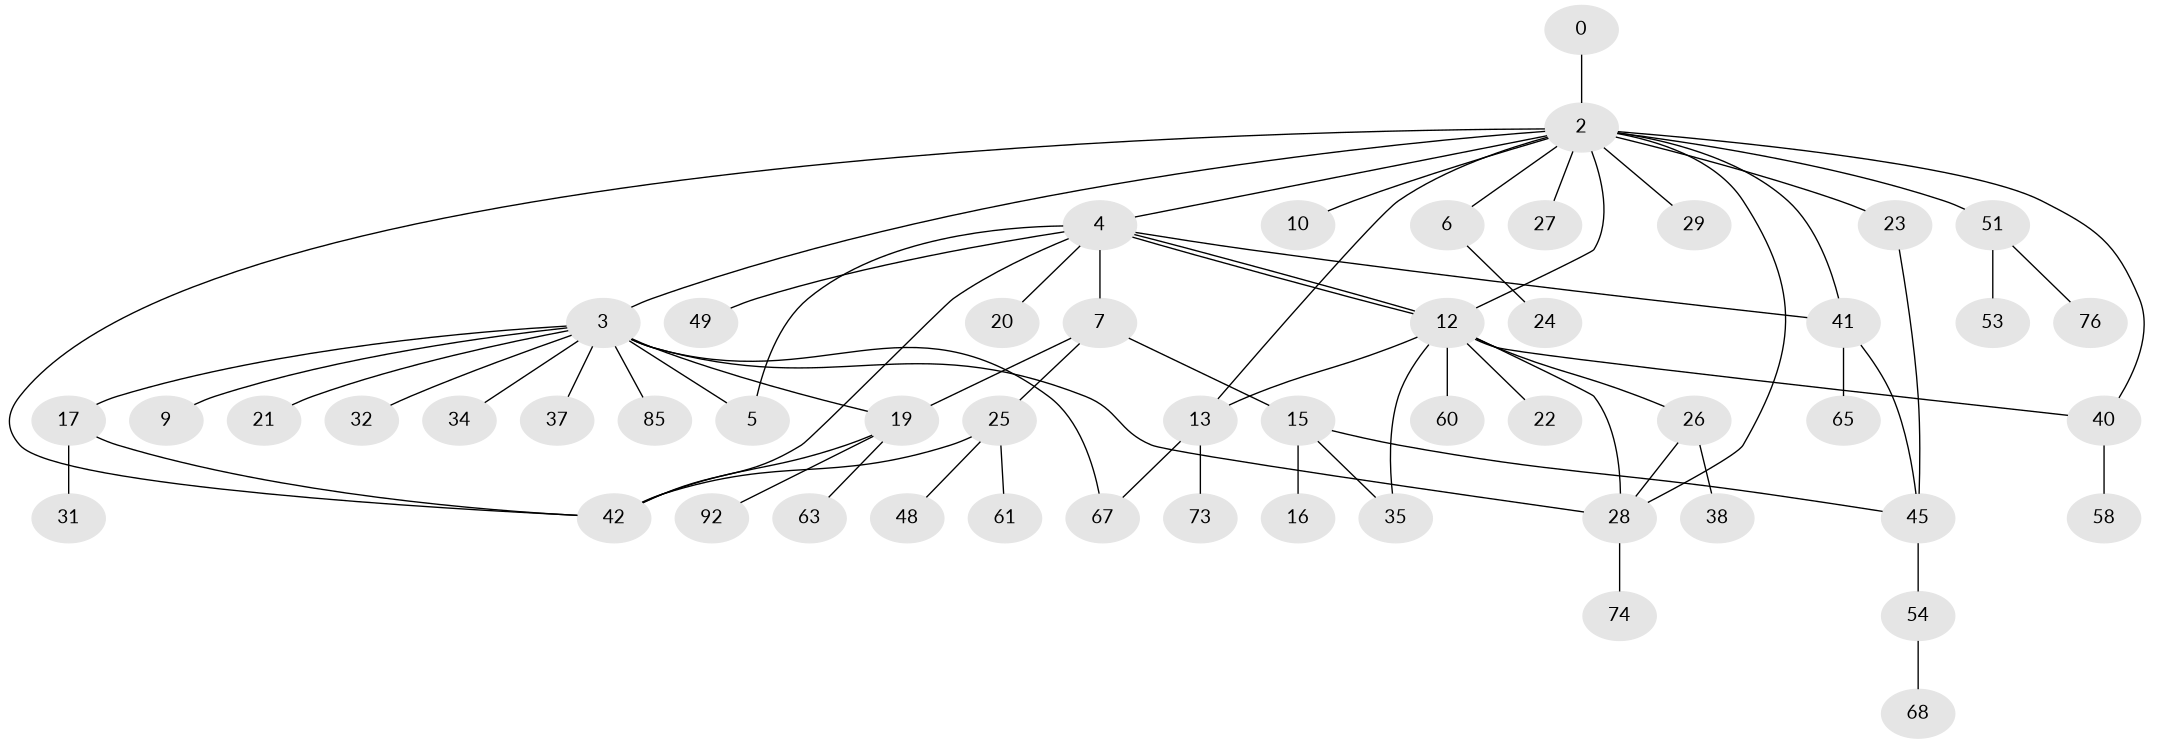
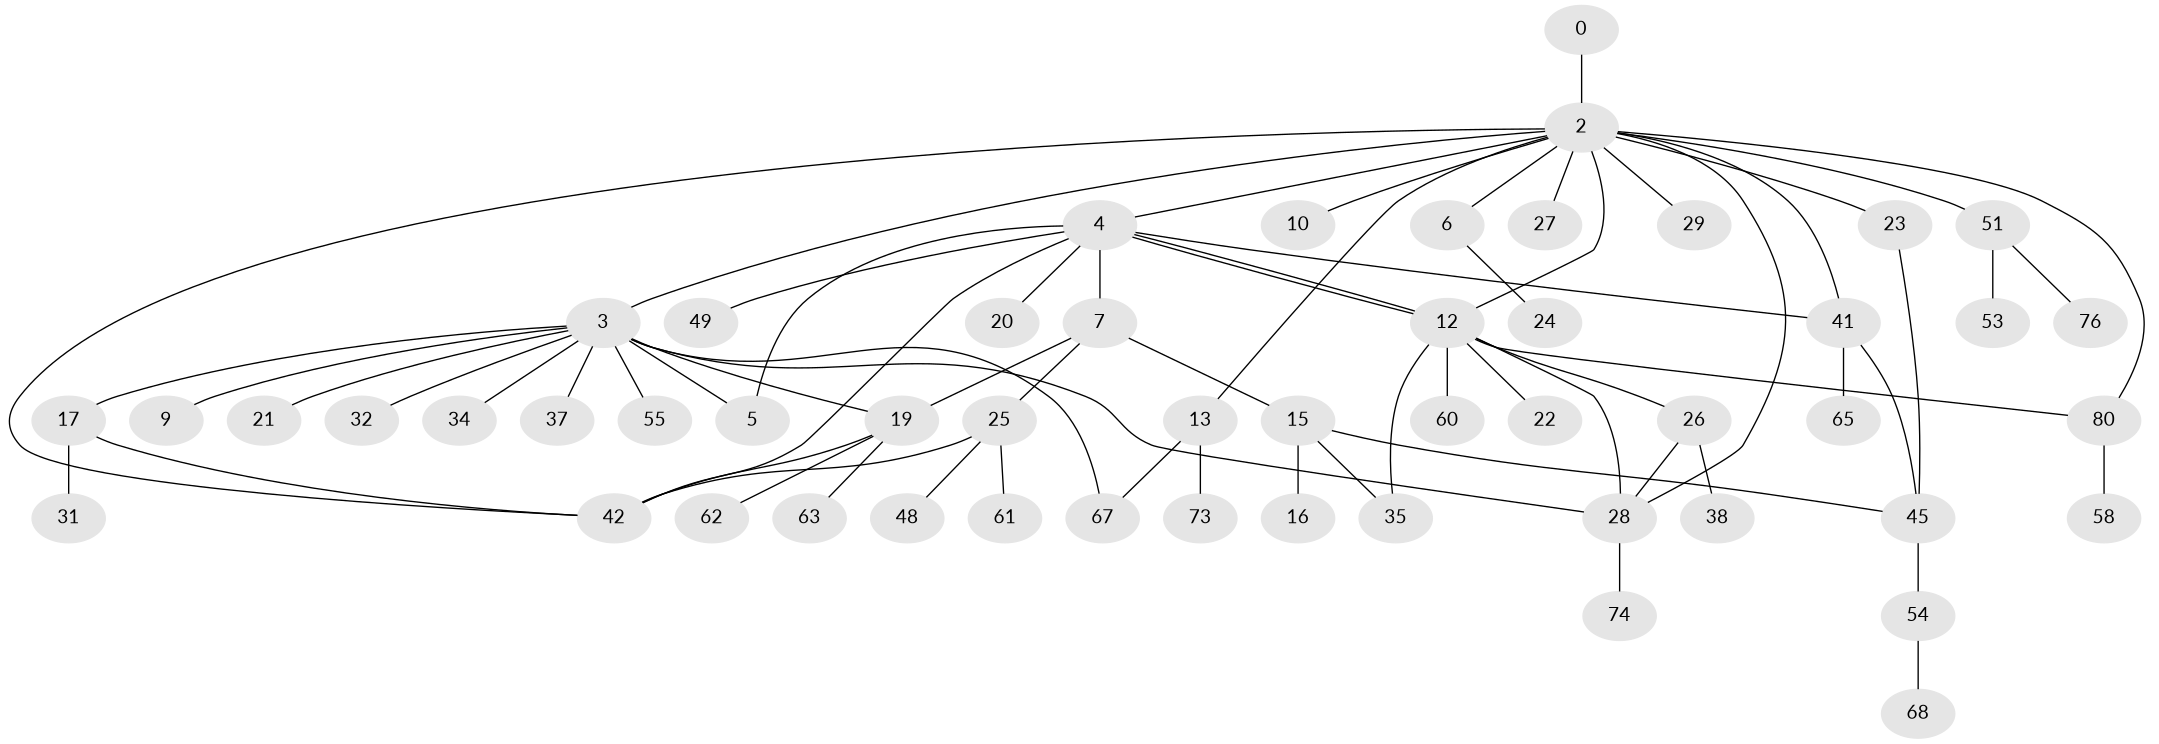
  graph {
    fontname=Lato
    node [color=gray90 fontname=Lato style=filled]
    edge [fontname=Lato]
    n1 [label=0 super="+50"]
    2 [super="+39"]
    3 [super="+8"]
    4 [super="+11"]
    6 [super="+43"]
    10
    12 [super="+18"]
    23 [super="+56"]
    27 [super="+33"]
    28 [super="+57"]
    29
-   40 [super="+46"]
+   40 [super="+46" label=80]
    41 [super="+72"]
    42 [super="+71"]
    51 [super="+52"]
    13 [super="+14"]
    9 [super="+69"]
    17 [super="+47"]
    19 [super="+44"]
    21 [super="+30"]
    32
    34
    37
-   55 [label=85]
+   55
    67
    5
    7
    20
    49
    24
    35
    22
    26
    60
    45 [super="+64"]
    74
    58
    65
    53
    n40 [label=76]
    31 [super="+70"]
-   62 [label=92]
+   62
    63
    15
    25 [super="+36"]
    16 [super="+59"]
    48
    61
    73
    38
    54
    68
    n1 -- 2
    2 -- 3 [weight=2]
    2 -- 4
    2 -- 6
    2 -- 10
    2 -- 12
    2 -- 23
    2 -- 27
    2 -- 28
    2 -- 29
    2 -- 40
    2 -- 41
    2 -- 42
    2 -- 51 [weight=2]
    2 -- 13
    3 -- 28
    3 -- 9
    3 -- 17
    3 -- 19
    3 -- 21
    3 -- 32
    3 -- 34
    3 -- 37
    3 -- 55
    3 -- 67
    3 -- 5
    4 -- 12
    4 -- 12
    4 -- 41
    4 -- 42
    4 -- 5
    4 -- 7
    4 -- 20
    4 -- 49
    6 -- 24
    12 -- 28
    12 -- 40
-   12 -- 13
    12 -- 35
    12 -- 22
    12 -- 26
    12 -- 60
    23 -- 45
    28 -- 74
    40 -- 58
    41 -- 45
    41 -- 65
    51 -- 53
    51 -- n40
    13 -- 67
    13 -- 73
    17 -- 42
    17 -- 31
    19 -- 42
    19 -- 62
    19 -- 63
    7 -- 19
    7 -- 15
    7 -- 25
    26 -- 28
    26 -- 38
    45 -- 54
    15 -- 35
    15 -- 45
    15 -- 16
    25 -- 42
    25 -- 48
    25 -- 61
    54 -- 68
  }
